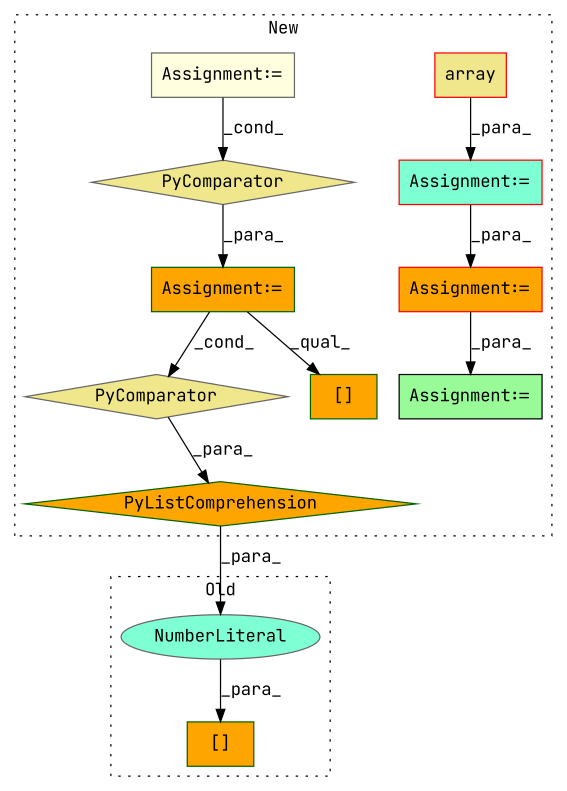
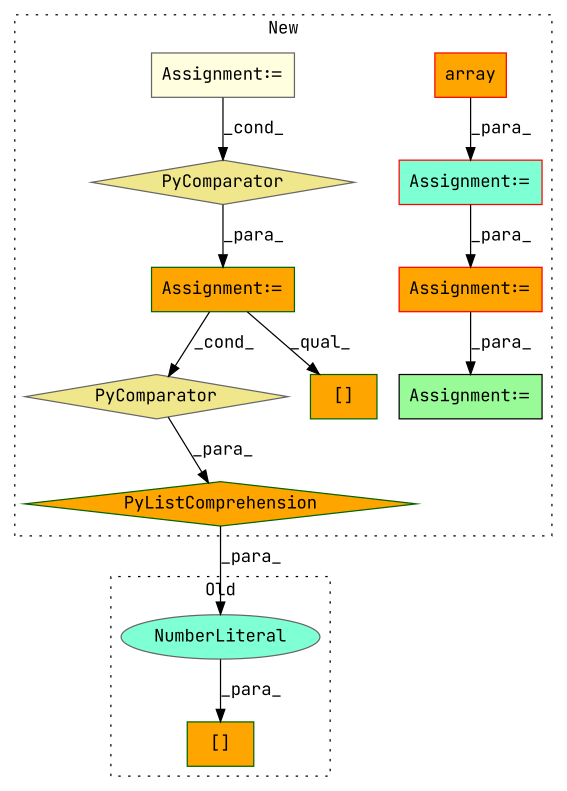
  digraph {
    fontname="JetBrains Mono"
    node [a=7 color=darkgreen fillcolor=orange fontname="JetBrains Mono" l=1 s=4668 shape=box style=filled]
    edge [fontname="JetBrains Mono"]
    n1 [a=2 l="2,1" label="[]" s="3700,3703"]
    n2 [a=34 color=gray40 fillcolor=aquamarine label=NumberLiteral s=3702 shape=ellipse]
-   n3 [a=32 color=red fillcolor=khaki l="17,-5" label=array s="4557,4701"]
+   n3 [a=32 color=red l="17,-5" label=array s="4557,4701"]
    n4 [color=red label="Assignment:=" s=4709]
    n5 [l=25 label="Assignment:="]
    n6 [color=black fillcolor=palegreen label="Assignment:=" s=4790]
    n7 [color=red fillcolor=aquamarine label="Assignment:=" s=4550]
    n8 [a=109 l=127 label=PyListComprehension s=4574 shape=diamond]
    n9 [a=113 color=gray40 fillcolor=khaki l=25 label=PyComparator shape=diamond]
    n10 [color=gray40 fillcolor=lightyellow l=17 label="Assignment:=" s=4234]
    n11 [a=2 l="2,1" label="[]" s="4574,4599"]
    n12 [a=113 color=gray40 fillcolor=khaki l=24 label=PyComparator s=4381 shape=diamond]
    subgraph cluster_1 {
      label=Old
      style=dotted
      n1
      n2
    }
    subgraph cluster_2 {
      label=New
      style=dotted
      n3
      n4
      n5
      n6
      n7
      n8
      n9
      n10
      n11
      n12
    }
    n2 -> n1 [label=_para_]
    n3 -> n7 [label=_para_]
    n4 -> n6 [label=_para_]
    n5 -> n9 [label=_cond_]
    n5 -> n11 [label=_qual_]
    n7 -> n4 [label=_para_]
    n8 -> n2 [label=_para_]
    n9 -> n8 [label=_para_]
    n10 -> n12 [label=_cond_]
    n12 -> n5 [label=_para_]
  }
